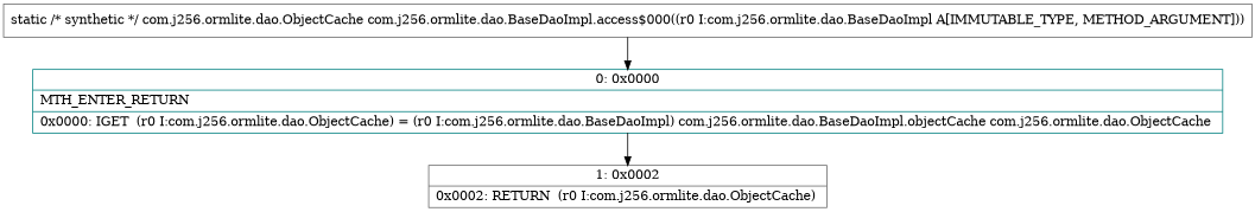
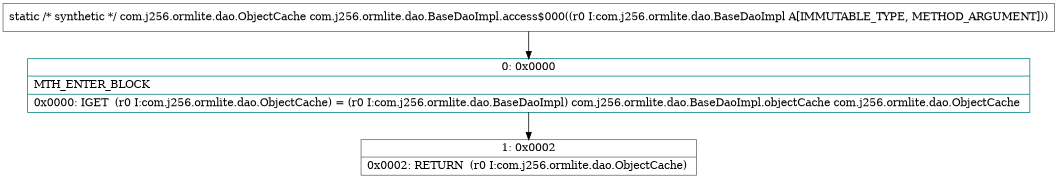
  digraph {
    node [shape=record color=gray40]
-   n1 [label="{0\:\ 0x0000|MTH_ENTER_RETURN\l|0x0000: IGET  (r0 I:com.j256.ormlite.dao.ObjectCache) = (r0 I:com.j256.ormlite.dao.BaseDaoImpl) com.j256.ormlite.dao.BaseDaoImpl.objectCache com.j256.ormlite.dao.ObjectCache \l}" color=teal]
+   n1 [label="{0\:\ 0x0000|MTH_ENTER_BLOCK\l|0x0000: IGET  (r0 I:com.j256.ormlite.dao.ObjectCache) = (r0 I:com.j256.ormlite.dao.BaseDaoImpl) com.j256.ormlite.dao.BaseDaoImpl.objectCache com.j256.ormlite.dao.ObjectCache \l}" color=teal]
    n2 [label="{1\:\ 0x0002|0x0002: RETURN  (r0 I:com.j256.ormlite.dao.ObjectCache) \l}"]
    n3 [label="{static \/* synthetic *\/ com.j256.ormlite.dao.ObjectCache com.j256.ormlite.dao.BaseDaoImpl.access$000((r0 I:com.j256.ormlite.dao.BaseDaoImpl A[IMMUTABLE_TYPE, METHOD_ARGUMENT])) }"]
    n1 -> n2
    n3 -> n1
  }
